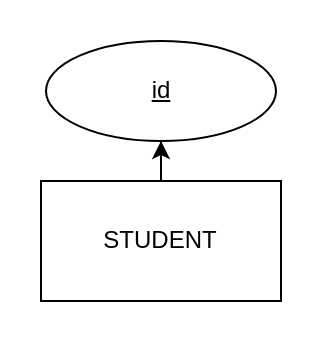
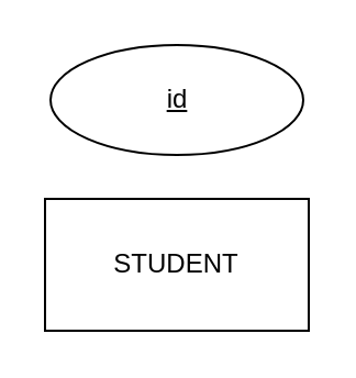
  <mxCell id="0" />
  <mxCell id="1" parent="0" />
- <mxCell id="2" value="" style="edgeStyle=orthogonalEdgeStyle;rounded=0;orthogonalLoop=1;jettySize=auto;html=1;" parent="1" source="3" target="4" edge="1"><mxGeometry relative="1" as="geometry" /></mxCell>
  <mxCell id="3" value="STUDENT" style="rounded=0;whiteSpace=wrap;html=1;" parent="1" vertex="1"><mxGeometry x="20" y="90" width="120" height="60" as="geometry" /></mxCell>
  <mxCell id="4" value="&lt;u&gt;id&lt;/u&gt;" style="ellipse;whiteSpace=wrap;html=1;rounded=0;" parent="1" vertex="1"><mxGeometry x="22.5" y="20" width="115" height="50" as="geometry" /></mxCell>
